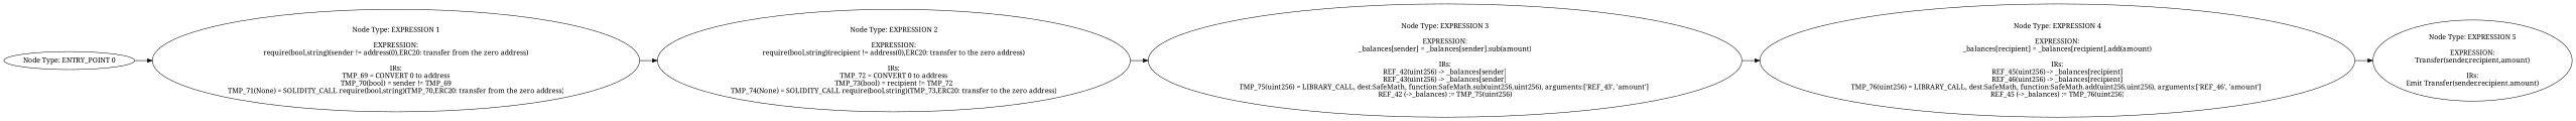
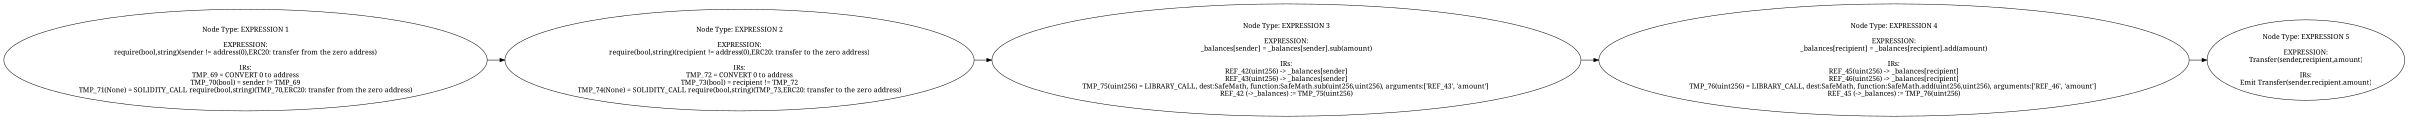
  digraph {
    rankdir=LR
    fontname="Noto Serif"
    node [fontname="Noto Serif"]
    edge [fontname="Noto Serif"]
-   n1 [label="Node Type: ENTRY_POINT 0\n"]
    n2 [label="Node Type: EXPRESSION 1\n\nEXPRESSION:\nrequire(bool,string)(sender != address(0),ERC20: transfer from the zero address)\n\nIRs:\nTMP_69 = CONVERT 0 to address\nTMP_70(bool) = sender != TMP_69\nTMP_71(None) = SOLIDITY_CALL require(bool,string)(TMP_70,ERC20: transfer from the zero address)"]
    n3 [label="Node Type: EXPRESSION 2\n\nEXPRESSION:\nrequire(bool,string)(recipient != address(0),ERC20: transfer to the zero address)\n\nIRs:\nTMP_72 = CONVERT 0 to address\nTMP_73(bool) = recipient != TMP_72\nTMP_74(None) = SOLIDITY_CALL require(bool,string)(TMP_73,ERC20: transfer to the zero address)"]
    n4 [label="Node Type: EXPRESSION 3\n\nEXPRESSION:\n_balances[sender] = _balances[sender].sub(amount)\n\nIRs:\nREF_42(uint256) -> _balances[sender]\nREF_43(uint256) -> _balances[sender]\nTMP_75(uint256) = LIBRARY_CALL, dest:SafeMath, function:SafeMath.sub(uint256,uint256), arguments:['REF_43', 'amount'] \nREF_42 (->_balances) := TMP_75(uint256)"]
    n5 [label="Node Type: EXPRESSION 4\n\nEXPRESSION:\n_balances[recipient] = _balances[recipient].add(amount)\n\nIRs:\nREF_45(uint256) -> _balances[recipient]\nREF_46(uint256) -> _balances[recipient]\nTMP_76(uint256) = LIBRARY_CALL, dest:SafeMath, function:SafeMath.add(uint256,uint256), arguments:['REF_46', 'amount'] \nREF_45 (->_balances) := TMP_76(uint256)"]
    n6 [label="Node Type: EXPRESSION 5\n\nEXPRESSION:\nTransfer(sender,recipient,amount)\n\nIRs:\nEmit Transfer(sender.recipient.amount)"]
-   n1 -> n2
    n2 -> n3
    n3 -> n4
    n4 -> n5
    n5 -> n6
  }
